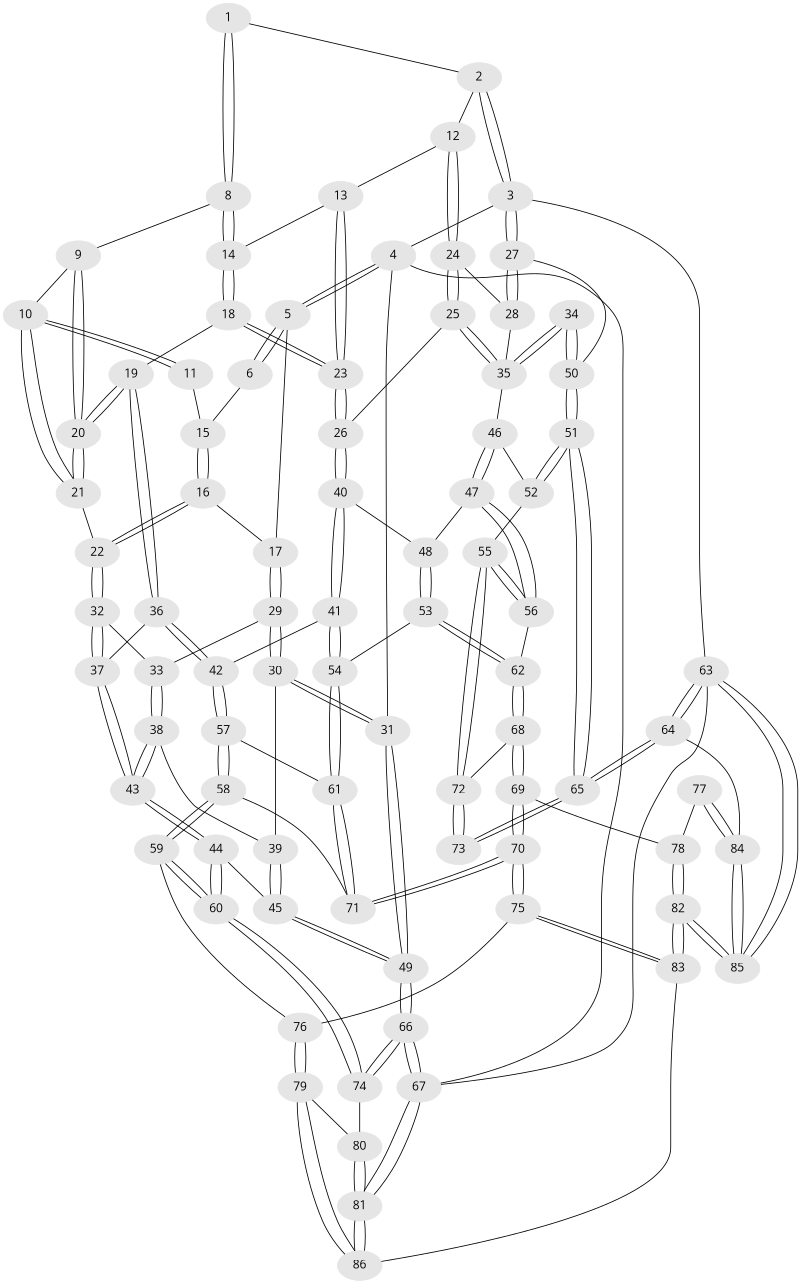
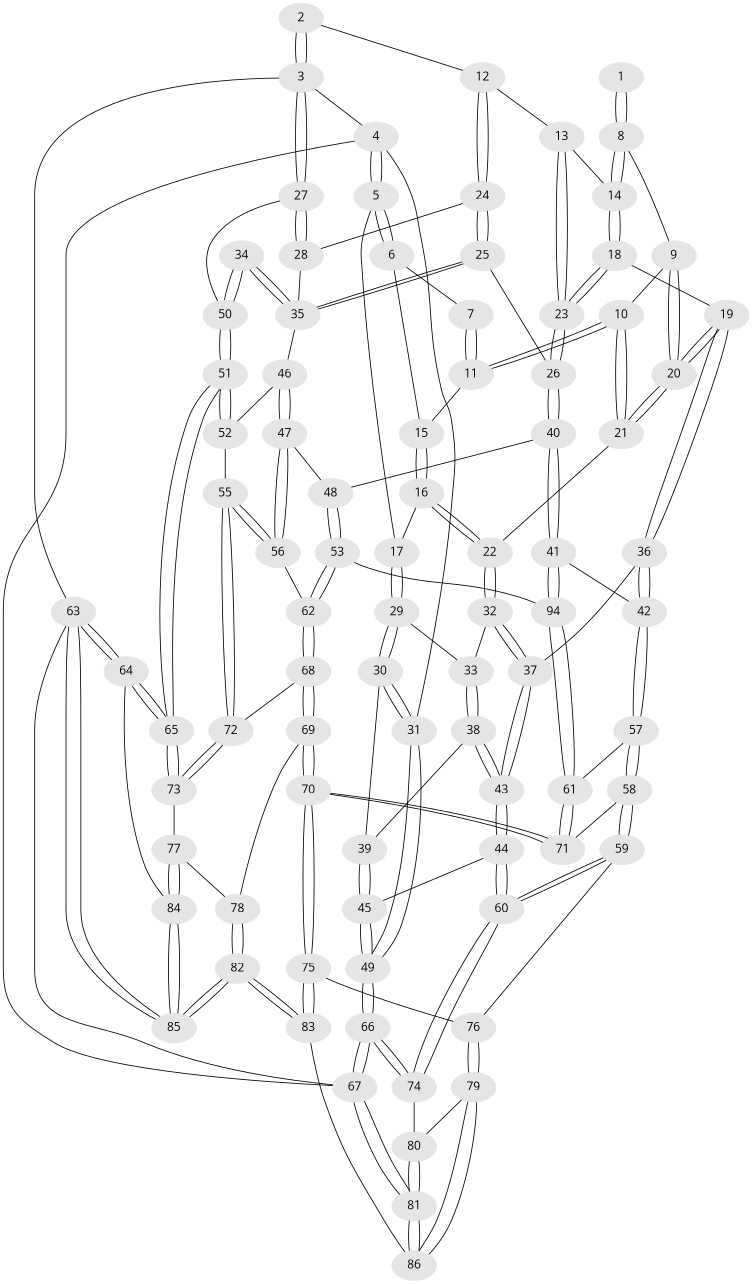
  graph {
    fontname="Open Sans"
    node [color=gray90 fontname="Open Sans" style=filled]
    edge [fontname="Open Sans"]
    1
    2
    8
    3
    12
    9
    14
    4
    27
    63
    13
    24
    5
    31
    67
    28
    50
    64
    85
    6
    17
    49
    81
+   7
    15
    29
    11
    16
    10
    20
    18
    21
    22
    23
    25
    26
    19
    32
    30
    33
    36
    37
    42
    40
    35
    46
    41
    48
    51
    34
    39
    38
    45
    66
    43
    47
    52
    57
    44
-   54
+   54 [label=94]
    53
    61
    58
    60
    74
    56
    55
    62
    65
    73
    72
    68
    71
    59
    76
    79
    80
    69
    84
    77
    86
    70
    78
    75
    82
    83
-   1 -- 2
    1 -- 8
    1 -- 8
    2 -- 3
    2 -- 3
    2 -- 12
    8 -- 9
    8 -- 14
    8 -- 14
    3 -- 4
    3 -- 27
    3 -- 27
    3 -- 63
    12 -- 13
    12 -- 24
    12 -- 24
    9 -- 10
    9 -- 20
    9 -- 20
    14 -- 18
    14 -- 18
    4 -- 5
    4 -- 5
    4 -- 31
    4 -- 67
    27 -- 28
    27 -- 28
    27 -- 50
    63 -- 67
    63 -- 64
    63 -- 64
    63 -- 85
    63 -- 85
    13 -- 14
    13 -- 23
    13 -- 23
    24 -- 28
    24 -- 25
    24 -- 25
    5 -- 6
    5 -- 6
    5 -- 17
    31 -- 49
    31 -- 49
    67 -- 81
    67 -- 81
    28 -- 35
    50 -- 51
    50 -- 51
    64 -- 65
    64 -- 65
    64 -- 84
+   6 -- 7
    6 -- 15
    17 -- 29
    17 -- 29
    49 -- 66
    49 -- 66
    81 -- 86
    81 -- 86
+   7 -- 11
+   7 -- 11
    15 -- 16
    15 -- 16
    29 -- 30
    29 -- 30
    29 -- 33
    11 -- 15
    16 -- 17
    16 -- 22
    16 -- 22
    10 -- 11
    10 -- 11
    10 -- 21
    10 -- 21
    20 -- 21
    20 -- 21
    18 -- 23
    18 -- 23
    18 -- 19
    21 -- 22
    22 -- 32
    22 -- 32
    23 -- 26
    23 -- 26
    25 -- 26
    25 -- 35
    25 -- 35
    26 -- 40
    26 -- 40
    19 -- 20
    19 -- 20
    19 -- 36
    19 -- 36
    32 -- 33
    32 -- 37
    32 -- 37
    30 -- 31
    30 -- 31
    30 -- 39
    33 -- 38
    33 -- 38
    36 -- 37
    36 -- 42
    36 -- 42
    37 -- 43
    37 -- 43
    42 -- 57
    42 -- 57
    40 -- 41
    40 -- 41
    40 -- 48
    35 -- 46
    46 -- 47
    46 -- 47
    46 -- 52
    41 -- 42
    41 -- 54
    41 -- 54
    48 -- 53
    48 -- 53
    51 -- 52
    51 -- 52
    51 -- 65
    51 -- 65
    34 -- 50
    34 -- 50
    34 -- 35
    34 -- 35
    39 -- 45
    39 -- 45
    38 -- 39
    38 -- 43
    38 -- 43
    45 -- 49
    45 -- 49
    66 -- 67
    66 -- 67
    66 -- 74
    66 -- 74
    43 -- 44
    43 -- 44
    47 -- 48
    47 -- 56
    47 -- 56
    52 -- 55
    57 -- 61
    57 -- 58
    57 -- 58
    44 -- 45
    44 -- 60
    44 -- 60
    54 -- 61
    54 -- 61
    53 -- 54
    53 -- 62
    53 -- 62
    61 -- 71
    61 -- 71
    58 -- 71
    58 -- 59
    58 -- 59
    60 -- 74
    60 -- 74
    74 -- 80
    56 -- 62
    55 -- 56
    55 -- 56
    55 -- 72
    55 -- 72
    62 -- 68
    62 -- 68
    65 -- 73
    65 -- 73
+   73 -- 77
    72 -- 73
    72 -- 73
    68 -- 72
    68 -- 69
    68 -- 69
    59 -- 60
    59 -- 60
    59 -- 76
    76 -- 79
    76 -- 79
    79 -- 80
    79 -- 86
    79 -- 86
    80 -- 81
    80 -- 81
    69 -- 70
    69 -- 70
    69 -- 78
    84 -- 85
    84 -- 85
    77 -- 84
    77 -- 84
    77 -- 78
    70 -- 71
    70 -- 71
    70 -- 75
    70 -- 75
    78 -- 82
    78 -- 82
    75 -- 76
    75 -- 83
    75 -- 83
    82 -- 85
    82 -- 85
    82 -- 83
    82 -- 83
    83 -- 86
  }
